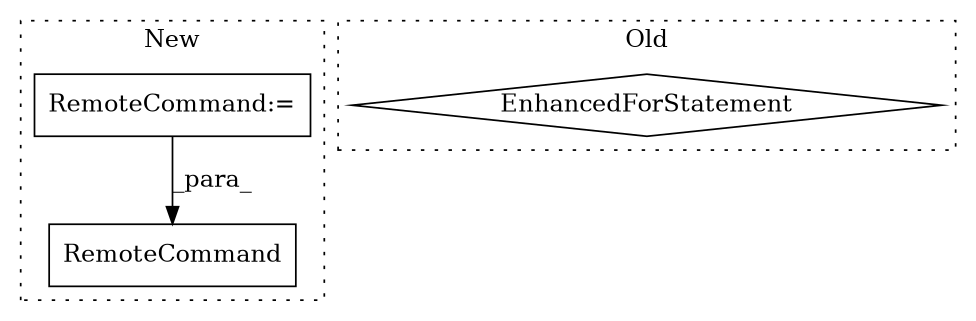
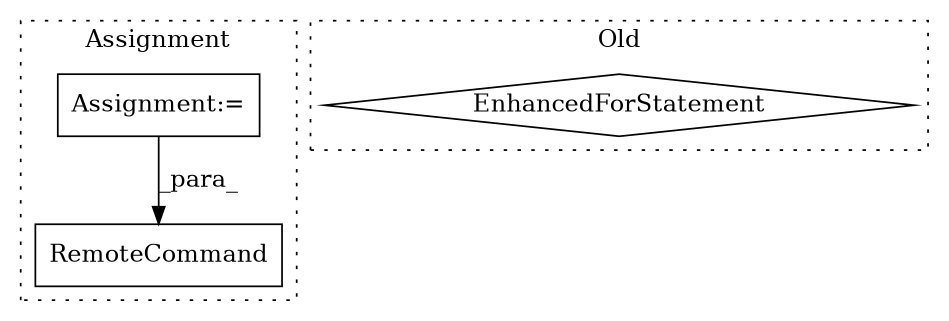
  digraph {
    node [shape=box]
    n1 [a=32 l="14,1" label=RemoteCommand s="9537,9561"]
-   n2 [a=7 l=1 label="RemoteCommand:=" s=9291]
+   n2 [a=7 l=1 label="Assignment:=" s=9291]
    n3 [a=70 l="53,2" label=EnhancedForStatement s="9077,9163" shape=diamond]
    subgraph cluster_1 {
-     label=New
+     label=Assignment
      style=dotted
      n1
      n2
    }
    subgraph cluster_2 {
      label=Old
      style=dotted
      n3
    }
    n2 -> n1 [label=_para_]
  }
